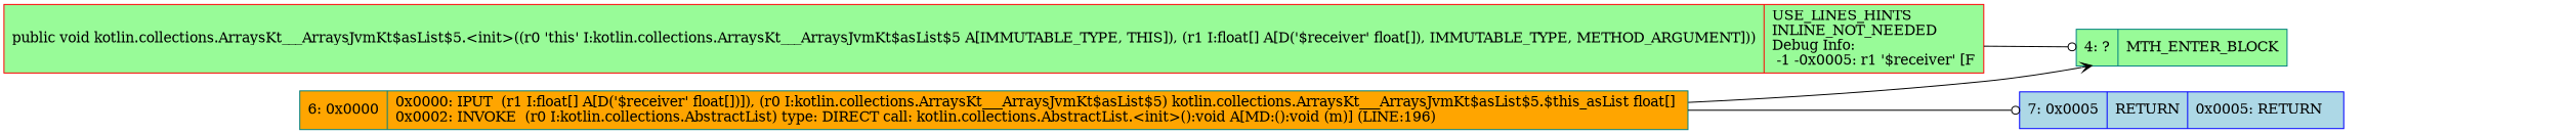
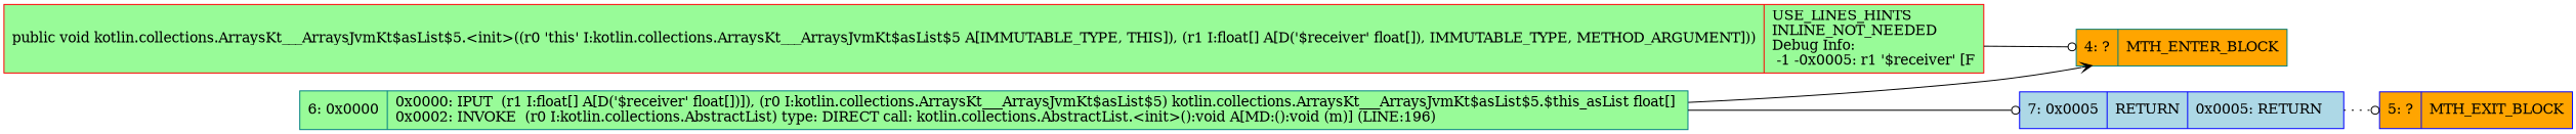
  digraph {
    rankdir=LR
    node [color=teal fillcolor=orange shape=record style=filled]
    edge [arrowhead=odot style=solid]
-   n1 [fillcolor=palegreen label="{4\:\ ?|MTH_ENTER_BLOCK\l}"]
-   n2 [label="{6\:\ 0x0000|0x0000: IPUT  (r1 I:float[] A[D('$receiver' float[])]), (r0 I:kotlin.collections.ArraysKt___ArraysJvmKt$asList$5) kotlin.collections.ArraysKt___ArraysJvmKt$asList$5.$this_asList float[] \l0x0002: INVOKE  (r0 I:kotlin.collections.AbstractList) type: DIRECT call: kotlin.collections.AbstractList.\<init\>():void A[MD:():void (m)] (LINE:196)\l}"]
+   n1 [label="{4\:\ ?|MTH_ENTER_BLOCK\l}"]
+   n2 [fillcolor=palegreen label="{6\:\ 0x0000|0x0000: IPUT  (r1 I:float[] A[D('$receiver' float[])]), (r0 I:kotlin.collections.ArraysKt___ArraysJvmKt$asList$5) kotlin.collections.ArraysKt___ArraysJvmKt$asList$5.$this_asList float[] \l0x0002: INVOKE  (r0 I:kotlin.collections.AbstractList) type: DIRECT call: kotlin.collections.AbstractList.\<init\>():void A[MD:():void (m)] (LINE:196)\l}"]
    n3 [color=blue fillcolor=lightblue label="{7\:\ 0x0005|RETURN\l|0x0005: RETURN   \l}"]
+   n4 [color=blue label="{5\:\ ?|MTH_EXIT_BLOCK\l}"]
    n5 [color=red fillcolor=palegreen label="{public void kotlin.collections.ArraysKt___ArraysJvmKt$asList$5.\<init\>((r0 'this' I:kotlin.collections.ArraysKt___ArraysJvmKt$asList$5 A[IMMUTABLE_TYPE, THIS]), (r1 I:float[] A[D('$receiver' float[]), IMMUTABLE_TYPE, METHOD_ARGUMENT]))  | USE_LINES_HINTS\lINLINE_NOT_NEEDED\lDebug Info:\l  \-1 \-0x0005: r1 '$receiver' [F\l}"]
    n2 -> n1 [arrowhead=vee]
    n2 -> n3
+   n3 -> n4 [style=dotted]
    n5 -> n1
  }
